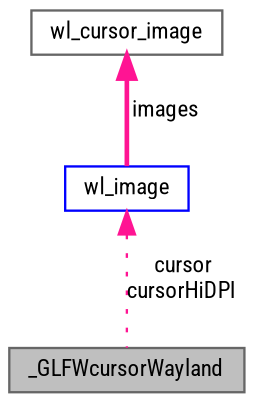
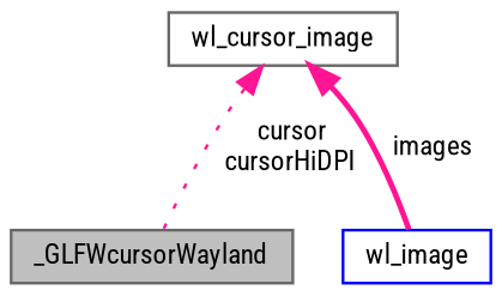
  digraph {
    fontname="Roboto Condensed"
    node [color=gray40 fillcolor=white fontname="Roboto Condensed" fontsize=10 shape=record style=filled]
    edge [color=deeppink dir=back fontname="Roboto Condensed" fontsize=10 labelfontname=Helvetica labelfontsize=10]
    n1 [fillcolor=grey75 fontcolor=black height=0.2 label=_GLFWcursorWayland width=0.4]
    n2 [color=blue height=0.2 label=wl_image width=0.4]
    n3 [height=0.2 label=wl_cursor_image width=0.4]
-   n2 -> n1 [label=" cursor\ncursorHiDPI" style=dotted]
+   n3 -> n1 [label=" cursor\ncursorHiDPI" style=dotted]
    n3 -> n2 [label=" images" style=bold]
  }
